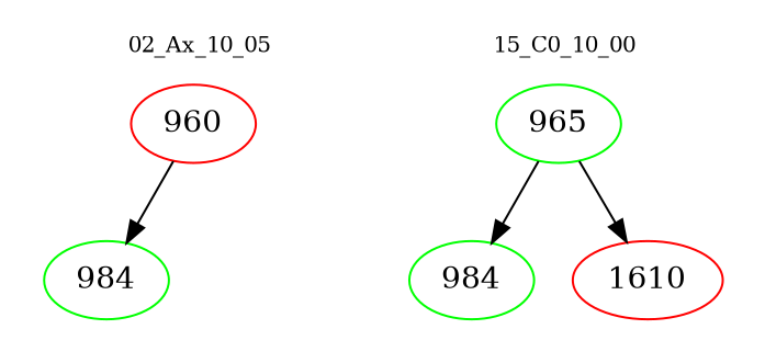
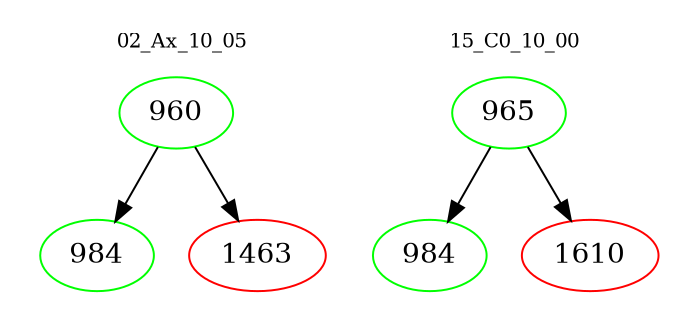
  digraph {
    node [color=green]
    edge [color=black]
-   n1 [color=red label=960]
+   n1 [label=960]
    n2 [label=984]
+   n3 [color=red label=1463]
    n4 [label=965]
    n5 [label=984]
    n6 [color=red label=1610]
    subgraph cluster_1 {
      color=white
      fontsize=10
      label="02_Ax_10_05"
      n1
      n2
+     n3
    }
    subgraph cluster_2 {
      color=white
      fontsize=10
      label="15_C0_10_00"
      n4
      n5
      n6
    }
    n1 -> n2
+   n1 -> n3
    n4 -> n5
    n4 -> n6
  }
